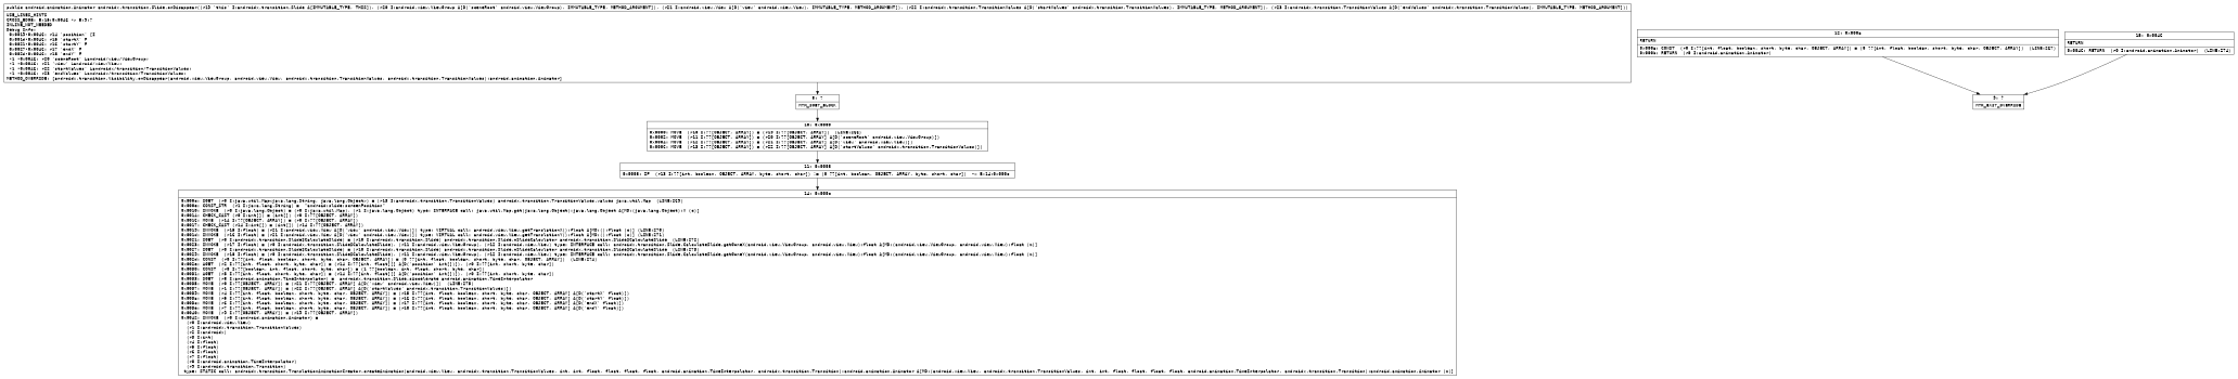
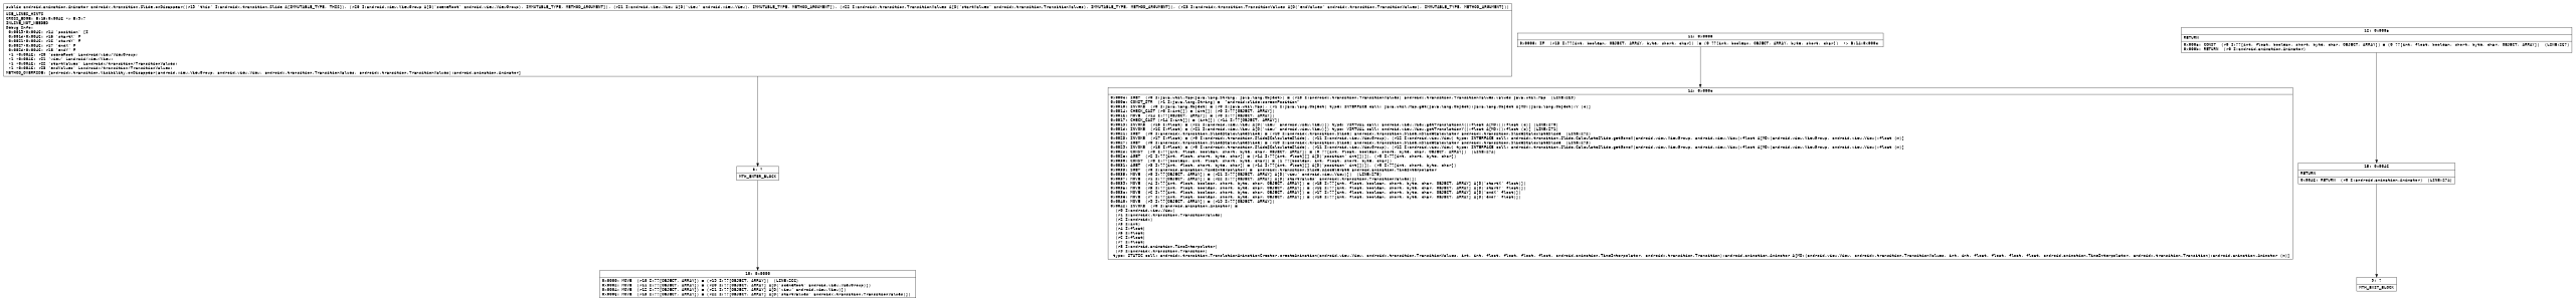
  digraph {
    fontname="DejaVu Sans Mono"
    node [fontname="DejaVu Sans Mono" shape=record]
    edge [fontname="DejaVu Sans Mono"]
-   n1 [label="{8\:\ ?|MTH_IGET_BLOCK\l}"]
+   n1 [label="{8\:\ ?|MTH_ENTER_BLOCK\l}"]
    n2 [label="{10\:\ 0x0000|0x0000: MOVE  (r10 I:??[OBJECT, ARRAY]) = (r19 I:??[OBJECT, ARRAY])  (LINE:266)\l0x0002: MOVE  (r11 I:??[OBJECT, ARRAY]) = (r20 I:??[OBJECT, ARRAY] A[D('sceneRoot' android.view.ViewGroup)]) \l0x0004: MOVE  (r12 I:??[OBJECT, ARRAY]) = (r21 I:??[OBJECT, ARRAY] A[D('view' android.view.View)]) \l0x0006: MOVE  (r13 I:??[OBJECT, ARRAY]) = (r22 I:??[OBJECT, ARRAY] A[D('startValues' androidx.transition.TransitionValues)]) \l}"]
    n3 [label="{11\:\ 0x0008|0x0008: IF  (r13 I:??[int, boolean, OBJECT, ARRAY, byte, short, char]) != (0 ??[int, boolean, OBJECT, ARRAY, byte, short, char])  \-\> B:14:0x000c \l}"]
    n4 [label="{14\:\ 0x000c|0x000c: IGET  (r0 I:java.util.Map\<java.lang.String, java.lang.Object\>) = (r13 I:androidx.transition.TransitionValues) androidx.transition.TransitionValues.values java.util.Map  (LINE:269)\l0x000e: CONST_STR  (r1 I:java.lang.String) =  \"android:slide:screenPosition\" \l0x0010: INVOKE  (r0 I:java.lang.Object) = (r0 I:java.util.Map), (r1 I:java.lang.Object) type: INTERFACE call: java.util.Map.get(java.lang.Object):java.lang.Object A[MD:(java.lang.Object):V (c)]\l0x0014: CHECK_CAST (r0 I:int[]) = (int[]) (r0 I:??[OBJECT, ARRAY]) \l0x0016: MOVE  (r14 I:??[OBJECT, ARRAY]) = (r0 I:??[OBJECT, ARRAY]) \l0x0017: CHECK_CAST (r14 I:int[]) = (int[]) (r14 I:??[OBJECT, ARRAY]) \l0x0019: INVOKE  (r15 I:float) = (r21 I:android.view.View A[D('view' android.view.View)]) type: VIRTUAL call: android.view.View.getTranslationX():float A[MD:():float (c)] (LINE:270)\l0x001d: INVOKE  (r16 I:float) = (r21 I:android.view.View A[D('view' android.view.View)]) type: VIRTUAL call: android.view.View.getTranslationY():float A[MD:():float (c)] (LINE:271)\l0x0021: IGET  (r0 I:androidx.transition.Slide$CalculateSlide) = (r10 I:androidx.transition.Slide) androidx.transition.Slide.mSlideCalculator androidx.transition.Slide$CalculateSlide  (LINE:272)\l0x0023: INVOKE  (r17 I:float) = (r0 I:androidx.transition.Slide$CalculateSlide), (r11 I:android.view.ViewGroup), (r12 I:android.view.View) type: INTERFACE call: androidx.transition.Slide.CalculateSlide.getGoneX(android.view.ViewGroup, android.view.View):float A[MD:(android.view.ViewGroup, android.view.View):float (m)]\l0x0027: IGET  (r0 I:androidx.transition.Slide$CalculateSlide) = (r10 I:androidx.transition.Slide) androidx.transition.Slide.mSlideCalculator androidx.transition.Slide$CalculateSlide  (LINE:273)\l0x0029: INVOKE  (r18 I:float) = (r0 I:androidx.transition.Slide$CalculateSlide), (r11 I:android.view.ViewGroup), (r12 I:android.view.View) type: INTERFACE call: androidx.transition.Slide.CalculateSlide.getGoneY(android.view.ViewGroup, android.view.View):float A[MD:(android.view.ViewGroup, android.view.View):float (m)]\l0x002d: CONST  (r0 I:??[int, float, boolean, short, byte, char, OBJECT, ARRAY]) = (0 ??[int, float, boolean, short, byte, char, OBJECT, ARRAY])  (LINE:274)\l0x002e: AGET  (r2 I:??[int, float, short, byte, char]) = (r14 I:??[int, float][] A[D('position' int[])]), (r0 I:??[int, short, byte, char]) \l0x0030: CONST  (r0 I:??[boolean, int, float, short, byte, char]) = (1 ??[boolean, int, float, short, byte, char]) \l0x0031: AGET  (r3 I:??[int, float, short, byte, char]) = (r14 I:??[int, float][] A[D('position' int[])]), (r0 I:??[int, short, byte, char]) \l0x0033: SGET  (r8 I:android.animation.TimeInterpolator) =  androidx.transition.Slide.sAccelerate android.animation.TimeInterpolator \l0x0035: MOVE  (r0 I:??[OBJECT, ARRAY]) = (r21 I:??[OBJECT, ARRAY] A[D('view' android.view.View)])  (LINE:275)\l0x0037: MOVE  (r1 I:??[OBJECT, ARRAY]) = (r22 I:??[OBJECT, ARRAY] A[D('startValues' androidx.transition.TransitionValues)]) \l0x0039: MOVE  (r4 I:??[int, float, boolean, short, byte, char, OBJECT, ARRAY]) = (r15 I:??[int, float, boolean, short, byte, char, OBJECT, ARRAY] A[D('startX' float)]) \l0x003a: MOVE  (r5 I:??[int, float, boolean, short, byte, char, OBJECT, ARRAY]) = (r16 I:??[int, float, boolean, short, byte, char, OBJECT, ARRAY] A[D('startY' float)]) \l0x003c: MOVE  (r6 I:??[int, float, boolean, short, byte, char, OBJECT, ARRAY]) = (r17 I:??[int, float, boolean, short, byte, char, OBJECT, ARRAY] A[D('endX' float)]) \l0x003e: MOVE  (r7 I:??[int, float, boolean, short, byte, char, OBJECT, ARRAY]) = (r18 I:??[int, float, boolean, short, byte, char, OBJECT, ARRAY] A[D('endY' float)]) \l0x0040: MOVE  (r9 I:??[OBJECT, ARRAY]) = (r19 I:??[OBJECT, ARRAY]) \l0x0042: INVOKE  (r0 I:android.animation.Animator) = \l  (r0 I:android.view.View)\l  (r1 I:androidx.transition.TransitionValues)\l  (r2 I:androidx)\l  (r3 I:int)\l  (r4 I:float)\l  (r5 I:float)\l  (r6 I:float)\l  (r7 I:float)\l  (r8 I:android.animation.TimeInterpolator)\l  (r9 I:androidx.transition.Transition)\l type: STATIC call: androidx.transition.TranslationAnimationCreator.createAnimation(android.view.View, androidx.transition.TransitionValues, int, int, float, float, float, float, android.animation.TimeInterpolator, androidx.transition.Transition):android.animation.Animator A[MD:(android.view.View, androidx.transition.TransitionValues, int, int, float, float, float, float, android.animation.TimeInterpolator, androidx.transition.Transition):android.animation.Animator (m)]\l}"]
    n5 [label="{12\:\ 0x000a|RETURN\l|0x000a: CONST  (r0 I:??[int, float, boolean, short, byte, char, OBJECT, ARRAY]) = (0 ??[int, float, boolean, short, byte, char, OBJECT, ARRAY])  (LINE:267)\l0x000b: RETURN  (r0 I:android.animation.Animator) \l}"]
-   n6 [label="{9\:\ ?|MTH_EXIT_OVERRIDE\l}"]
+   n6 [label="{9\:\ ?|MTH_EXIT_BLOCK\l}"]
    n7 [label="{15\:\ 0x0046|RETURN\l|0x0046: RETURN  (r0 I:android.animation.Animator)  (LINE:274)\l}"]
    n8 [label="{public android.animation.Animator androidx.transition.Slide.onDisappear((r19 'this' I:androidx.transition.Slide A[IMMUTABLE_TYPE, THIS]), (r20 I:android.view.ViewGroup A[D('sceneRoot' android.view.ViewGroup), IMMUTABLE_TYPE, METHOD_ARGUMENT]), (r21 I:android.view.View A[D('view' android.view.View), IMMUTABLE_TYPE, METHOD_ARGUMENT]), (r22 I:androidx.transition.TransitionValues A[D('startValues' androidx.transition.TransitionValues), IMMUTABLE_TYPE, METHOD_ARGUMENT]), (r23 I:androidx.transition.TransitionValues A[D('endValues' androidx.transition.TransitionValues), IMMUTABLE_TYPE, METHOD_ARGUMENT]))  | USE_LINES_HINTS\lCROSS_EDGE: B:15:0x0046 \-\> B:9:?\lINLINE_NOT_NEEDED\lDebug Info:\l  0x0019\-0x0046: r14 'position' [I\l  0x001d\-0x0046: r15 'startX' F\l  0x0021\-0x0046: r16 'startY' F\l  0x0027\-0x0046: r17 'endX' F\l  0x002d\-0x0046: r18 'endY' F\l  \-1 \-0x0046: r20 'sceneRoot' Landroid\/view\/ViewGroup;\l  \-1 \-0x0046: r21 'view' Landroid\/view\/View;\l  \-1 \-0x0046: r22 'startValues' Landroidx\/transition\/TransitionValues;\l  \-1 \-0x0046: r23 'endValues' Landroidx\/transition\/TransitionValues;\lMETHOD_OVERRIDE: [androidx.transition.Visibility.onDisappear(android.view.ViewGroup, android.view.View, androidx.transition.TransitionValues, androidx.transition.TransitionValues):android.animation.Animator]\l}"]
    n1 -> n2
-   n2 -> n3
    n3 -> n4
-   n5 -> n6
+   n5 -> n7
    n7 -> n6
    n8 -> n1
  }
